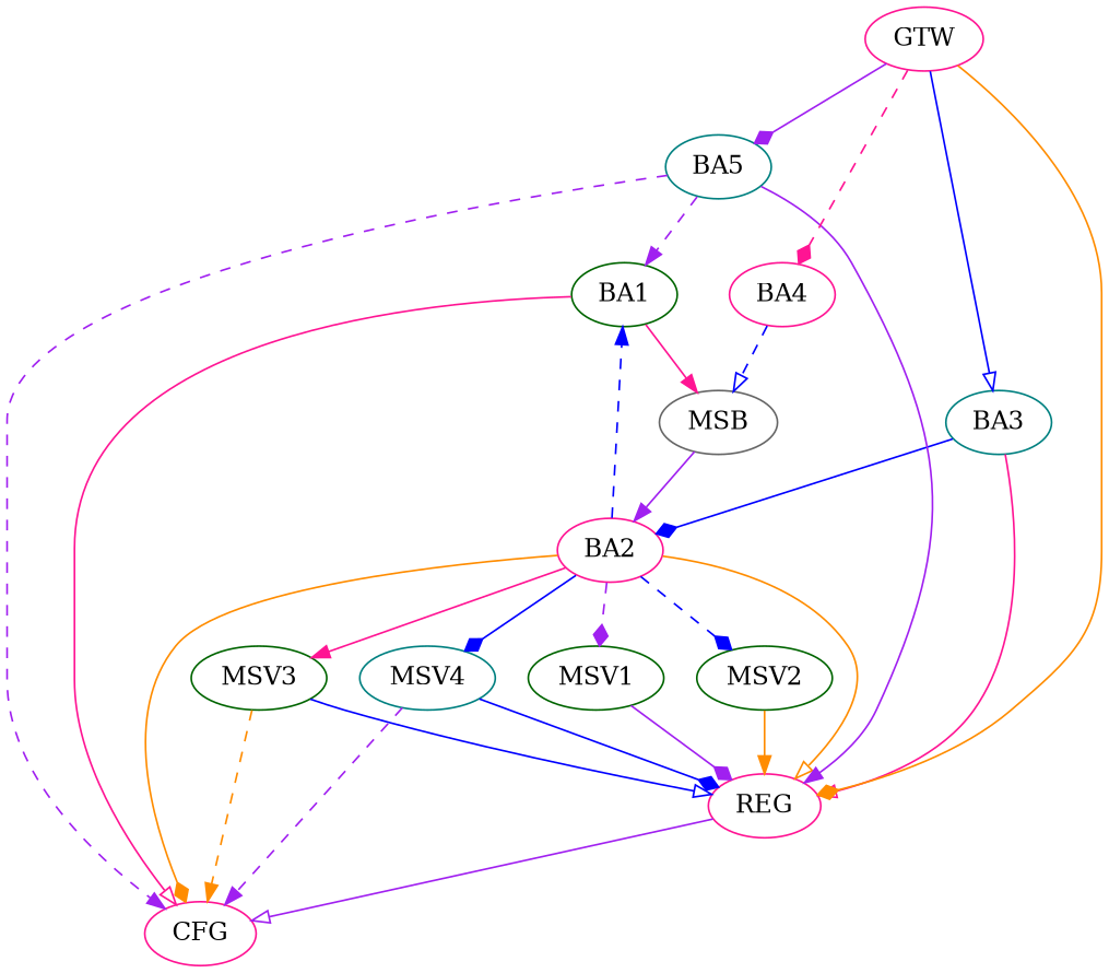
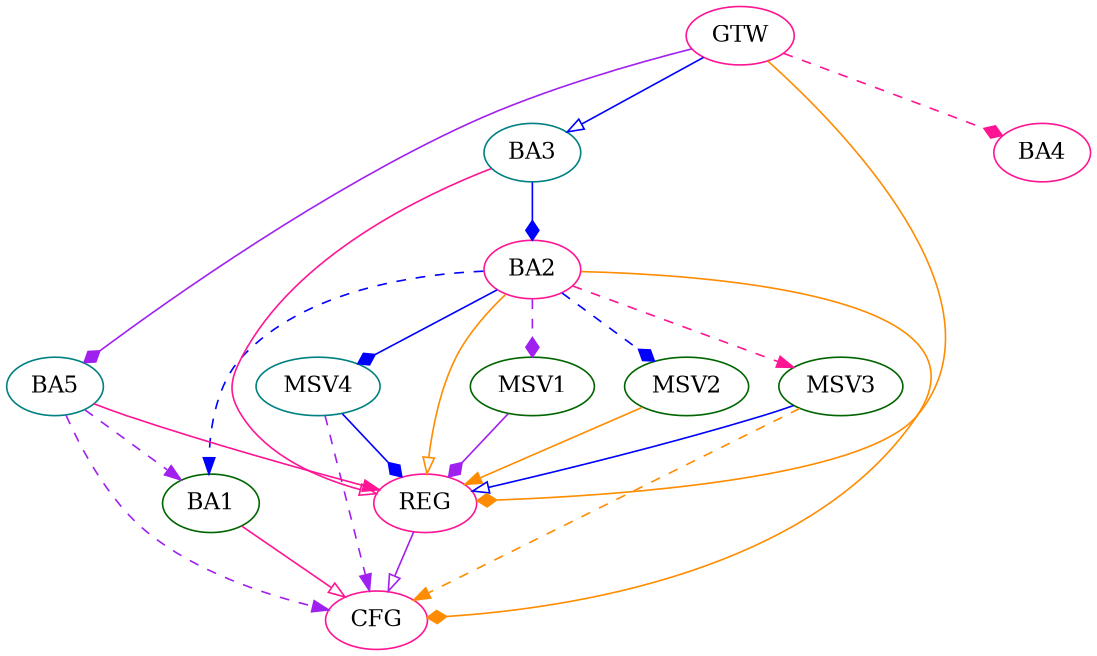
  strict digraph {
    node [color=deeppink]
    edge [arrowhead=normal color=purple style=solid]
    n1 [color=darkgreen label=BA1]
-   n2 [color=gray40 label=MSB]
    n3 [label=CFG]
    n4 [label=BA2]
    n5 [label=REG]
    n6 [color=darkgreen label=MSV1]
    n7 [color=darkgreen label=MSV2]
    n8 [color=darkgreen label=MSV3]
    n9 [color=teal label=MSV4]
    n10 [color=teal label=BA3]
    n11 [label=BA4]
    n12 [color=teal label=BA5]
    n13 [label=GTW]
-   n1 -> n2 [color=deeppink]
    n1 -> n3 [arrowhead=onormal color=deeppink]
-   n2 -> n4
    n4 -> n1 [color=blue style=dashed]
    n4 -> n3 [arrowhead=diamond color=darkorange]
    n4 -> n5 [arrowhead=onormal color=darkorange]
    n4 -> n6 [arrowhead=diamond style=dashed]
    n4 -> n7 [arrowhead=diamond color=blue style=dashed]
-   n4 -> n8 [color=deeppink]
+   n4 -> n8 [color=deeppink style=dashed]
    n4 -> n9 [arrowhead=diamond color=blue]
    n5 -> n3 [arrowhead=onormal]
    n6 -> n5 [arrowhead=diamond]
    n7 -> n5 [color=darkorange]
    n8 -> n3 [color=darkorange style=dashed]
    n8 -> n5 [arrowhead=onormal color=blue]
    n9 -> n3 [style=dashed]
    n9 -> n5 [arrowhead=diamond color=blue]
    n10 -> n4 [arrowhead=diamond color=blue]
    n10 -> n5 [arrowhead=onormal color=deeppink]
-   n11 -> n2 [arrowhead=onormal color=blue style=dashed]
    n12 -> n1 [style=dashed]
    n12 -> n3 [style=dashed]
-   n12 -> n5
+   n12 -> n5 [color=deeppink]
    n13 -> n5 [arrowhead=diamond color=darkorange]
    n13 -> n10 [arrowhead=onormal color=blue]
    n13 -> n11 [arrowhead=diamond color=deeppink style=dashed]
    n13 -> n12 [arrowhead=diamond]
  }
